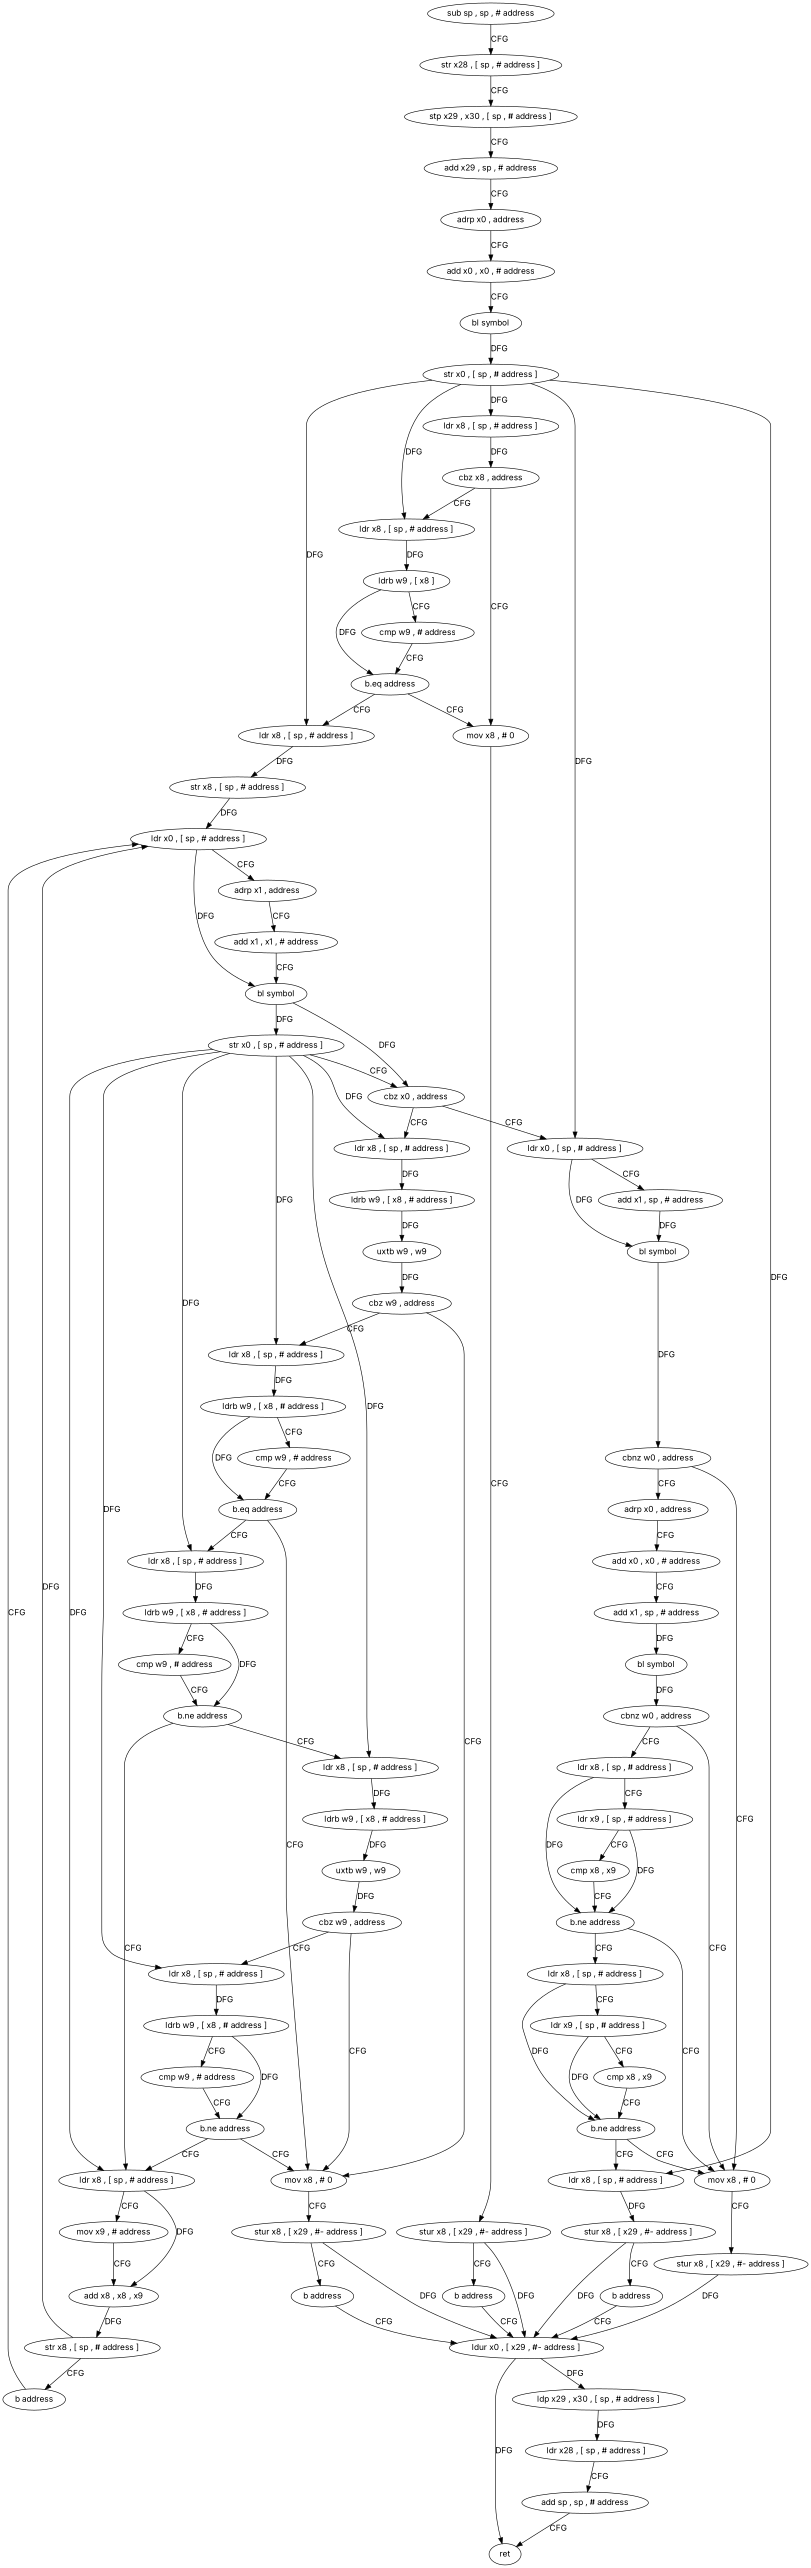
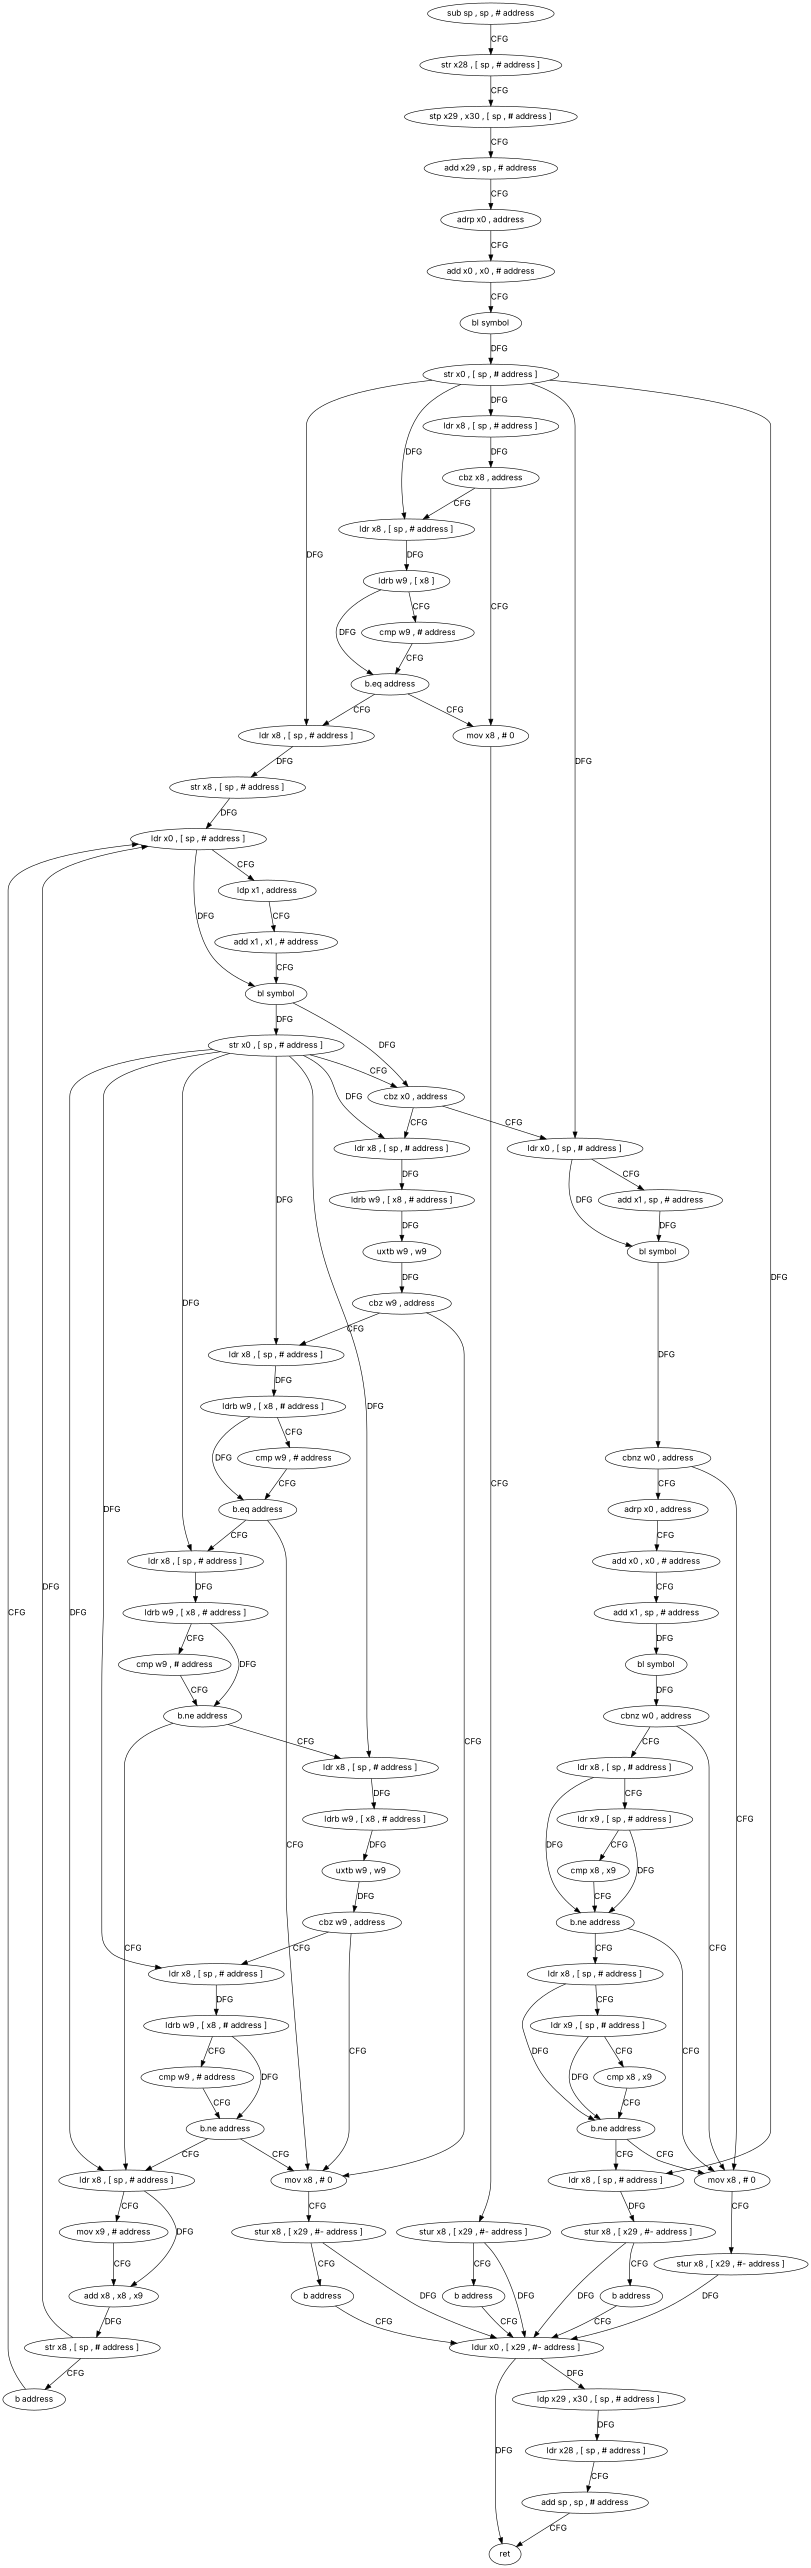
  digraph {
    fontname=Inter
    node [fontname=Inter]
    edge [fontname=Inter]
    n1 [label="sub sp , sp , # address"]
    n2 [label="str x28 , [ sp , # address ]"]
    n3 [label="stp x29 , x30 , [ sp , # address ]"]
    n4 [label="add x29 , sp , # address"]
    n5 [label="adrp x0 , address"]
    n6 [label="add x0 , x0 , # address"]
    n7 [label="bl symbol"]
    n8 [label="str x0 , [ sp , # address ]"]
    n9 [label="ldr x8 , [ sp , # address ]"]
    n10 [label="ldr x8 , [ sp , # address ]"]
    n11 [label="ldr x8 , [ sp , # address ]"]
    n12 [label="ldr x0 , [ sp , # address ]"]
    n13 [label="ldr x8 , [ sp , # address ]"]
    n14 [label="cbz x8 , address"]
    n15 [label="ldrb w9 , [ x8 ]"]
    n16 [label="str x8 , [ sp , # address ]"]
    n17 [label="add x1 , sp , # address"]
    n18 [label="bl symbol"]
    n19 [label="stur x8 , [ x29 , #- address ]"]
    n20 [label="mov x8 , # 0"]
    n21 [label="stur x8 , [ x29 , #- address ]"]
    n22 [label="b address"]
    n23 [label="ldur x0 , [ x29 , #- address ]"]
    n24 [label="cmp w9 , # address"]
    n25 [label="b.eq address"]
    n26 [label="ldp x29 , x30 , [ sp , # address ]"]
    n27 [label=ret]
    n28 [label="ldr x28 , [ sp , # address ]"]
    n29 [label="ldr x0 , [ sp , # address ]"]
    n30 [label="add sp , sp , # address"]
-   n31 [label="adrp x1 , address"]
+   n31 [label="ldp x1 , address"]
    n32 [label="bl symbol"]
    n33 [label="add x1 , x1 , # address"]
    n34 [label="str x0 , [ sp , # address ]"]
    n35 [label="cbz x0 , address"]
    n36 [label="cbnz w0 , address"]
    n37 [label="mov x8 , # 0"]
    n38 [label="adrp x0 , address"]
    n39 [label="stur x8 , [ x29 , #- address ]"]
    n40 [label="add x0 , x0 , # address"]
    n41 [label="add x1 , sp , # address"]
    n42 [label="ldr x8 , [ sp , # address ]"]
    n43 [label="ldrb w9 , [ x8 , # address ]"]
    n44 [label="uxtb w9 , w9"]
    n45 [label="cbz w9 , address"]
    n46 [label="mov x8 , # 0"]
    n47 [label="ldr x8 , [ sp , # address ]"]
    n48 [label="stur x8 , [ x29 , #- address ]"]
    n49 [label="ldrb w9 , [ x8 , # address ]"]
    n50 [label="b address"]
    n51 [label="cmp w9 , # address"]
    n52 [label="b.eq address"]
    n53 [label="bl symbol"]
    n54 [label="cbnz w0 , address"]
    n55 [label="ldr x8 , [ sp , # address ]"]
    n56 [label="ldr x9 , [ sp , # address ]"]
    n57 [label="b.ne address"]
    n58 [label="cmp x8 , x9"]
    n59 [label="ldr x8 , [ sp , # address ]"]
    n60 [label="ldr x8 , [ sp , # address ]"]
    n61 [label="ldrb w9 , [ x8 , # address ]"]
    n62 [label="cmp w9 , # address"]
    n63 [label="b.ne address"]
    n64 [label="ldr x9 , [ sp , # address ]"]
    n65 [label="b.ne address"]
    n66 [label="cmp x8 , x9"]
    n67 [label="ldr x8 , [ sp , # address ]"]
    n68 [label="ldr x8 , [ sp , # address ]"]
    n69 [label="mov x9 , # address"]
    n70 [label="add x8 , x8 , x9"]
    n71 [label="ldrb w9 , [ x8 , # address ]"]
    n72 [label="str x8 , [ sp , # address ]"]
    n73 [label="uxtb w9 , w9"]
    n74 [label="b address"]
    n75 [label="b address"]
    n76 [label="cbz w9 , address"]
    n77 [label="ldr x8 , [ sp , # address ]"]
    n78 [label="ldrb w9 , [ x8 , # address ]"]
    n79 [label="cmp w9 , # address"]
    n80 [label="b.ne address"]
    n1 -> n2 [label=CFG]
    n2 -> n3 [label=CFG]
    n3 -> n4 [label=CFG]
    n4 -> n5 [label=CFG]
    n5 -> n6 [label=CFG]
    n6 -> n7 [label=CFG]
    n7 -> n8 [label=DFG]
    n8 -> n9 [label=DFG]
    n8 -> n10 [label=DFG]
    n8 -> n11 [label=DFG]
    n8 -> n12 [label=DFG]
    n8 -> n13 [label=DFG]
    n9 -> n14 [label=DFG]
    n10 -> n15 [label=DFG]
    n11 -> n16 [label=DFG]
    n12 -> n17 [label=CFG]
    n12 -> n18 [label=DFG]
    n13 -> n19 [label=DFG]
    n14 -> n10 [label=CFG]
    n14 -> n20 [label=CFG]
    n15 -> n24 [label=CFG]
    n15 -> n25 [label=DFG]
    n16 -> n29 [label=DFG]
    n17 -> n18 [label=DFG]
    n18 -> n36 [label=DFG]
    n19 -> n23 [label=DFG]
    n19 -> n74 [label=CFG]
    n20 -> n21 [label=CFG]
    n21 -> n22 [label=CFG]
    n21 -> n23 [label=DFG]
    n22 -> n23 [label=CFG]
    n23 -> n26 [label=DFG]
    n23 -> n27 [label=DFG]
    n24 -> n25 [label=CFG]
    n25 -> n11 [label=CFG]
    n25 -> n20 [label=CFG]
    n26 -> n28 [label=DFG]
    n28 -> n30 [label=CFG]
    n29 -> n31 [label=CFG]
    n29 -> n32 [label=DFG]
    n30 -> n27 [label=CFG]
    n31 -> n33 [label=CFG]
    n32 -> n34 [label=DFG]
    n32 -> n35 [label=DFG]
    n33 -> n32 [label=CFG]
    n34 -> n35 [label=CFG]
    n34 -> n42 [label=DFG]
    n34 -> n47 [label=DFG]
    n34 -> n60 [label=DFG]
    n34 -> n67 [label=DFG]
    n34 -> n68 [label=DFG]
    n34 -> n77 [label=DFG]
    n35 -> n12 [label=CFG]
    n35 -> n42 [label=CFG]
    n36 -> n37 [label=CFG]
    n36 -> n38 [label=CFG]
    n37 -> n39 [label=CFG]
    n38 -> n40 [label=CFG]
    n39 -> n23 [label=DFG]
    n40 -> n41 [label=CFG]
    n41 -> n53 [label=DFG]
    n42 -> n43 [label=DFG]
    n43 -> n44 [label=DFG]
    n44 -> n45 [label=DFG]
    n45 -> n46 [label=CFG]
    n45 -> n47 [label=CFG]
    n46 -> n48 [label=CFG]
    n47 -> n49 [label=DFG]
    n48 -> n23 [label=DFG]
    n48 -> n50 [label=CFG]
    n49 -> n51 [label=CFG]
    n49 -> n52 [label=DFG]
    n50 -> n23 [label=CFG]
    n51 -> n52 [label=CFG]
    n52 -> n46 [label=CFG]
    n52 -> n60 [label=CFG]
    n53 -> n54 [label=DFG]
    n54 -> n37 [label=CFG]
    n54 -> n55 [label=CFG]
    n55 -> n56 [label=CFG]
    n55 -> n57 [label=DFG]
    n56 -> n57 [label=DFG]
    n56 -> n58 [label=CFG]
    n57 -> n37 [label=CFG]
    n57 -> n59 [label=CFG]
    n58 -> n57 [label=CFG]
    n59 -> n64 [label=CFG]
    n59 -> n65 [label=DFG]
    n60 -> n61 [label=DFG]
    n61 -> n62 [label=CFG]
    n61 -> n63 [label=DFG]
    n62 -> n63 [label=CFG]
    n63 -> n67 [label=CFG]
    n63 -> n68 [label=CFG]
    n64 -> n65 [label=DFG]
    n64 -> n66 [label=CFG]
    n65 -> n13 [label=CFG]
    n65 -> n37 [label=CFG]
    n66 -> n65 [label=CFG]
    n67 -> n69 [label=CFG]
    n67 -> n70 [label=DFG]
    n68 -> n71 [label=DFG]
    n69 -> n70 [label=CFG]
    n70 -> n72 [label=DFG]
    n71 -> n73 [label=DFG]
    n72 -> n29 [label=DFG]
    n72 -> n75 [label=CFG]
    n73 -> n76 [label=DFG]
    n74 -> n23 [label=CFG]
    n75 -> n29 [label=CFG]
    n76 -> n46 [label=CFG]
    n76 -> n77 [label=CFG]
    n77 -> n78 [label=DFG]
    n78 -> n79 [label=CFG]
    n78 -> n80 [label=DFG]
    n79 -> n80 [label=CFG]
    n80 -> n46 [label=CFG]
    n80 -> n67 [label=CFG]
  }
